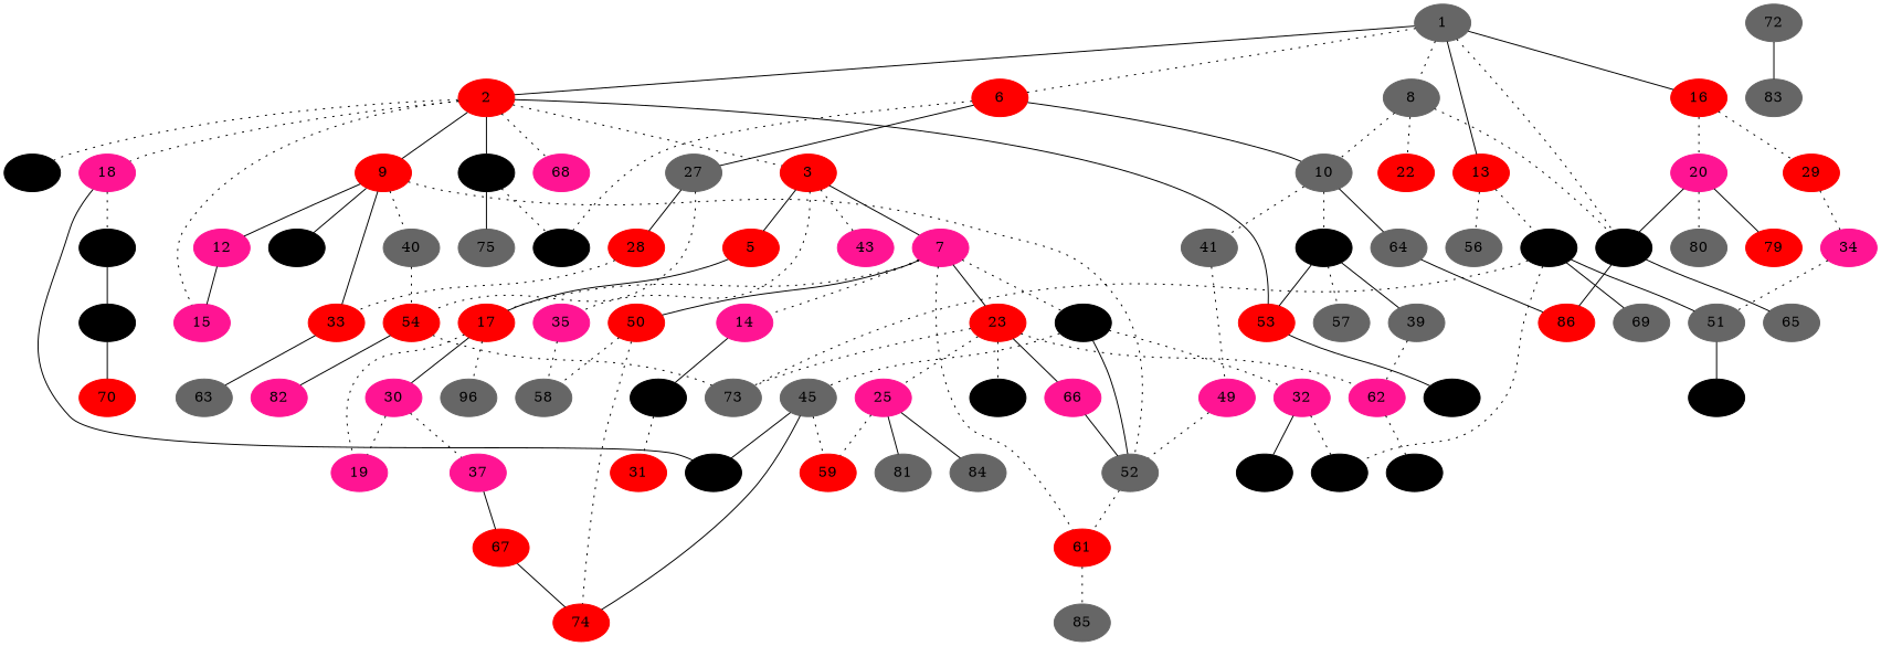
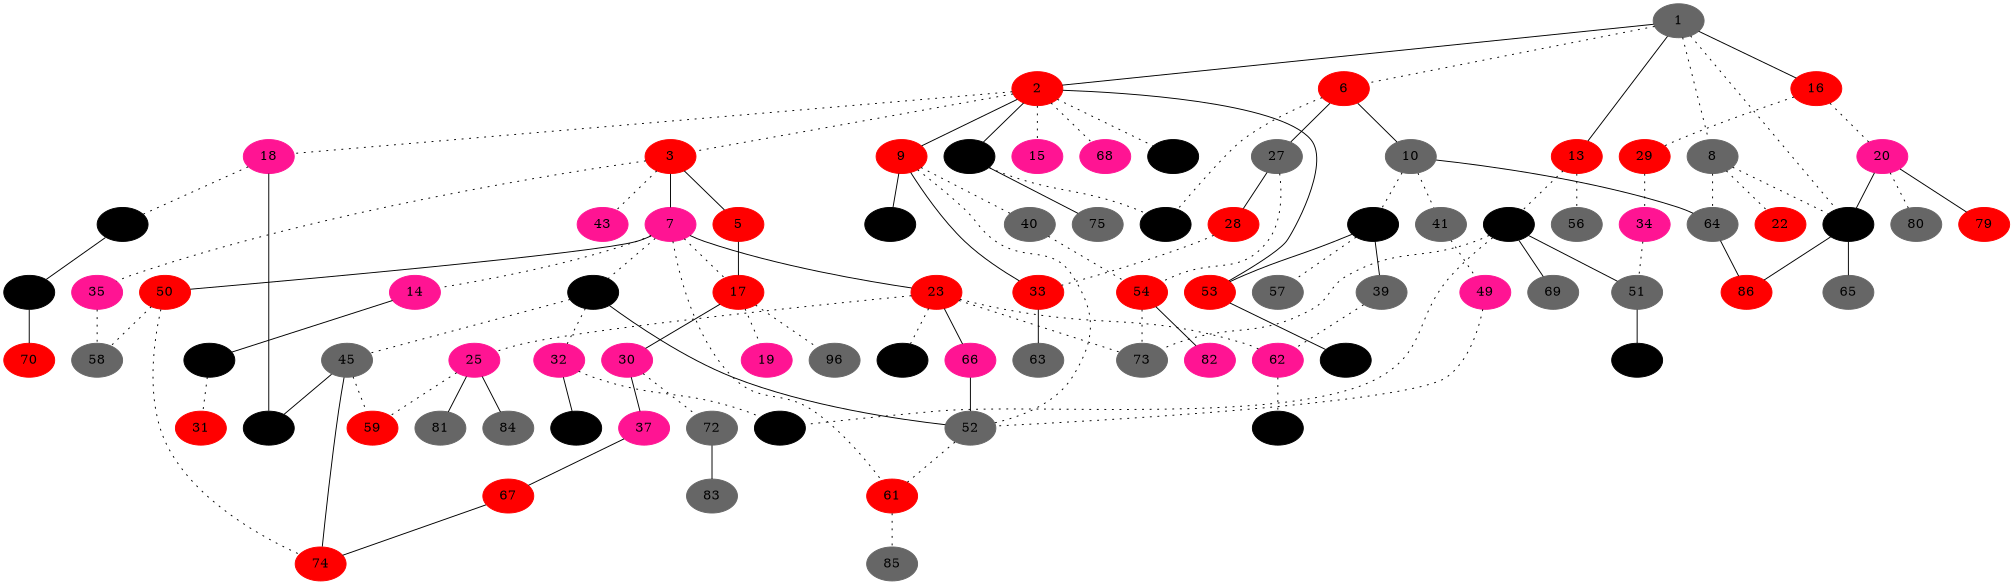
  graph {
    node [color=gray40 style=filled]
    edge [style=dotted]
    2 [color=red]
    1
    6 [color=red]
    8
    13 [color=red]
    16 [color=red]
    24 [color=black]
    3 [color=red]
    4 [color=black]
    9 [color=red]
    11 [color=black]
    15 [color=deeppink]
    18 [color=deeppink]
    53 [color=red]
    68 [color=deeppink]
    10
    27
    47 [color=black]
    22 [color=red]
    64
    46 [color=black]
    56
    20 [color=deeppink]
    29 [color=red]
    65
    86 [color=red]
    5 [color=red]
    7 [color=deeppink]
    35 [color=deeppink]
    43 [color=deeppink]
-   12 [color=deeppink]
    33 [color=red]
    40
    52
    55 [color=black]
    75
    42 [color=black]
    48 [color=black]
    87 [color=black]
    17 [color=red]
    14 [color=deeppink]
    23 [color=red]
    26 [color=black]
    50 [color=red]
    61 [color=red]
    58
    19 [color=deeppink]
    30 [color=deeppink]
    n49 [label=96]
    38 [color=black]
    41
    28 [color=red]
    54 [color=red]
    21 [color=black]
    25 [color=deeppink]
    44 [color=black]
    62 [color=deeppink]
    66 [color=deeppink]
    73
    32 [color=deeppink]
    45
    74 [color=red]
    85
    63
    39
    57
    49 [color=deeppink]
    78 [color=black]
    51
    69
    31 [color=red]
    79 [color=red]
    80
    34 [color=deeppink]
    37 [color=deeppink]
    72
    60 [color=black]
    59 [color=red]
    81
    84
    77 [color=black]
    71 [color=black]
    82 [color=deeppink]
    67 [color=red]
    83
    76 [color=black]
    70 [color=red]
    2 -- 3
    2 -- 4
    2 -- 9 [style=solid]
    2 -- 11 [style=solid]
    2 -- 15
    2 -- 18
    2 -- 53 [style=solid]
    2 -- 68
    1 -- 2 [style=solid]
    1 -- 6
    1 -- 8
    1 -- 13 [style=solid]
    1 -- 16 [style=solid]
    1 -- 24
    6 -- 10 [style=solid]
    6 -- 27 [style=solid]
    6 -- 47
    8 -- 24
    8 -- 22
-   8 -- 10
+   8 -- 64
    13 -- 46
    13 -- 56
    16 -- 20
    16 -- 29
    24 -- 65 [style=solid]
    24 -- 86 [style=solid]
    3 -- 5 [style=solid]
    3 -- 7 [style=solid]
    3 -- 35
    3 -- 43
-   9 -- 12 [style=solid]
    9 -- 33 [style=solid]
    9 -- 40
    9 -- 52
    9 -- 55 [style=solid]
    11 -- 47
    11 -- 75 [style=solid]
    18 -- 42
    18 -- 48 [style=solid]
    53 -- 87 [style=solid]
    10 -- 64 [style=solid]
    10 -- 38
    10 -- 41
    27 -- 28 [style=solid]
    27 -- 54
    64 -- 86 [style=solid]
    46 -- 73
    46 -- 78
    46 -- 51 [style=solid]
    46 -- 69 [style=solid]
    20 -- 24 [style=solid]
    20 -- 79 [style=solid]
    20 -- 80
    29 -- 34
    5 -- 17 [style=solid]
    7 -- 17
    7 -- 14
    7 -- 23 [style=solid]
    7 -- 26
    7 -- 50 [style=solid]
    7 -- 61
    35 -- 58
-   12 -- 15 [style=solid]
    33 -- 63 [style=solid]
    40 -- 54
    52 -- 61
    42 -- 60 [style=solid]
    17 -- 19
    17 -- 30 [style=solid]
    17 -- n49
    14 -- 21 [style=solid]
    23 -- 25
    23 -- 44
    23 -- 62
    23 -- 66 [style=solid]
    23 -- 73
    26 -- 52 [style=solid]
    26 -- 32
    26 -- 45
    50 -- 58
    50 -- 74
    61 -- 85
-   30 -- 37
-   30 -- 19
+   30 -- 37 [style=solid]
+   30 -- 72
    38 -- 53 [style=solid]
    38 -- 39 [style=solid]
    38 -- 57
    41 -- 49
    28 -- 33
    54 -- 73
    54 -- 82 [style=solid]
    21 -- 31
    25 -- 59
    25 -- 81 [style=solid]
    25 -- 84 [style=solid]
    62 -- 77
    66 -- 52 [style=solid]
    32 -- 78
    32 -- 71 [style=solid]
    45 -- 48 [style=solid]
    45 -- 74 [style=solid]
    45 -- 59
    39 -- 62
    49 -- 52
    51 -- 76 [style=solid]
    34 -- 51
    37 -- 67 [style=solid]
    72 -- 83 [style=solid]
    60 -- 70 [style=solid]
    67 -- 74 [style=solid]
  }
